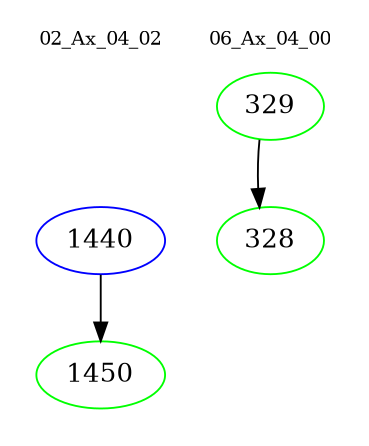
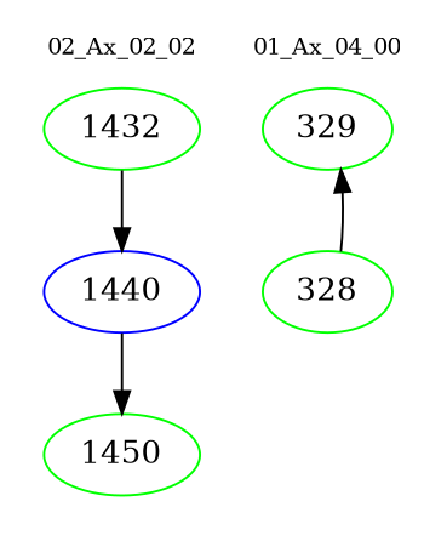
  digraph {
    node [color=green]
    edge [color=black]
+   n1 [label=1432]
    n2 [color=blue label=1440]
    n3 [label=1450]
    n4 [label=329]
    n5 [label=328]
    subgraph cluster_1 {
      color=white
      fontsize=10
-     label="02_Ax_04_02"
+     label="02_Ax_02_02"
+     n1
      n2
      n3
    }
    subgraph cluster_2 {
      color=white
      fontsize=10
-     label="06_Ax_04_00"
+     label="01_Ax_04_00"
      n4
      n5
    }
+   n1 -> n2
    n2 -> n3
-   n4 -> n5
+   n5 -> n4
  }
